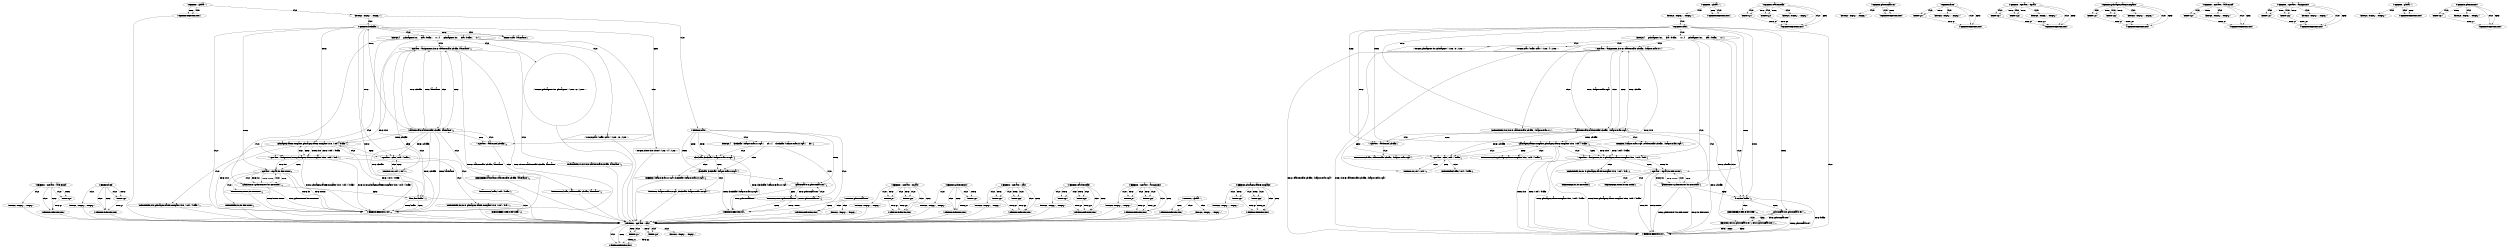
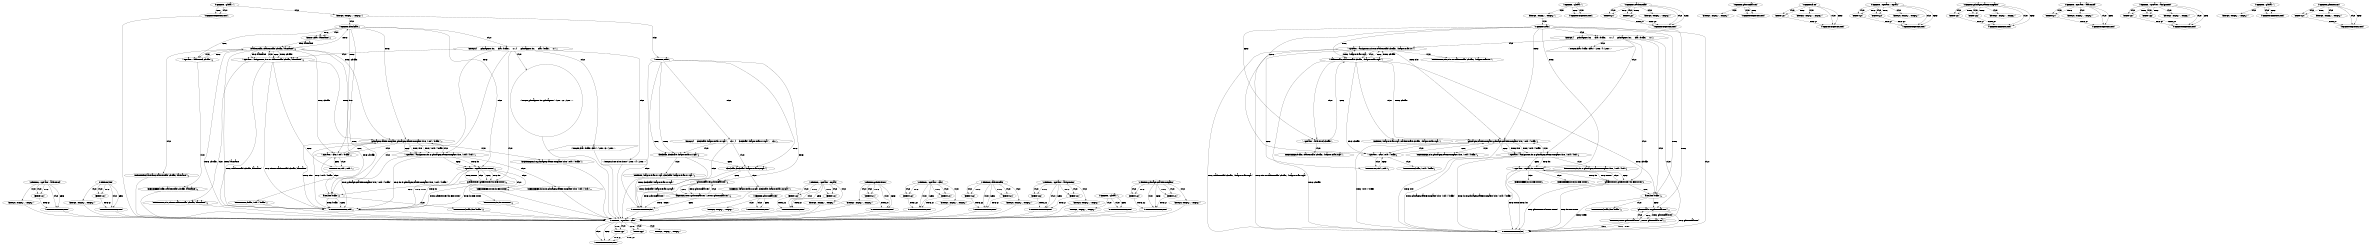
  digraph {
    n1 [label=<(METHOD,&lt;operator&gt;.cast)>]
    n2 [label=<(PARAM,p1)>]
    n3 [label=<(PARAM,p2)>]
    n4 [label=<(BLOCK,&lt;empty&gt;,&lt;empty&gt;)>]
    n5 [label=<(METHOD_RETURN,ANY)>]
    n6 [label=<(METHOD,&lt;global&gt;)<SUB>1</SUB>>]
    n7 [label=<(BLOCK,&lt;empty&gt;,&lt;empty&gt;)<SUB>1</SUB>>]
    n8 [label=<(METHOD_RETURN,ANY)<SUB>1</SUB>>]
    n9 [label=<(METHOD,main)<SUB>1</SUB>>]
    n10 [label=<(BLOCK,{      gdImagePtr im;      char *buffer;      s...,{      gdImagePtr im;      char *buffer;      s...)<SUB>2</SUB>>]
    n11 [label=<(read_test_file,read_test_file(&amp;buffer, &quot;heap_overflow.tga&quot;))<SUB>7</SUB>>]
    n12 [label=<(&lt;operator&gt;.addressOf,&amp;buffer)<SUB>7</SUB>>]
    n13 [label=<(gdImageCreateFromTgaPtr,gdImageCreateFromTgaPtr(size, (void *) buffer))<SUB>8</SUB>>]
    n14 [label=<(&lt;operator&gt;.cast,(void *) buffer)<SUB>8</SUB>>]
    n15 [label=<(&lt;operator&gt;.equals,im == NULL)<SUB>9</SUB>>]
    n16 [label=<(free,free(buffer))<SUB>10</SUB>>]
    n17 [label=<(gdNumFailures,gdNumFailures())<SUB>11</SUB>>]
    n18 [label=<(METHOD_RETURN,int)<SUB>1</SUB>>]
-   n19 [label="<(LOCAL,gdImagePtr im: gdImagePtr)<SUB>3</SUB>>" shape=parallelogram]
    n20 [label="<(LOCAL,char* buffer: char*)<SUB>4</SUB>>" shape=parallelogram]
    n21 [label=<(&lt;operator&gt;.assignment,size = read_test_file(&amp;buffer, &quot;heap_overflow.t...)<SUB>7</SUB>>]
    n22 [label=<(&lt;operator&gt;.assignment,im = gdImageCreateFromTgaPtr(size, (void *) buf...)<SUB>8</SUB>>]
    n23 [label=<(gdTestAssert,gdTestAssert(im == NULL))<SUB>9</SUB>>]
    n24 [label=<(RETURN,return gdNumFailures();,return gdNumFailures();)<SUB>11</SUB>>]
    n25 [label=<(LITERAL,&quot;heap_overflow.tga&quot;,read_test_file(&amp;buffer, &quot;heap_overflow.tga&quot;))<SUB>7</SUB>>]
    n26 [label=<(IDENTIFIER,buffer,read_test_file(&amp;buffer, &quot;heap_overflow.tga&quot;))<SUB>7</SUB>>]
    n27 [label=<(IDENTIFIER,size,gdImageCreateFromTgaPtr(size, (void *) buffer))<SUB>8</SUB>>]
    n28 [label=<(UNKNOWN,void *,void *)<SUB>8</SUB>>]
    n29 [label=<(IDENTIFIER,buffer,(void *) buffer)<SUB>8</SUB>>]
    n30 [label=<(IDENTIFIER,im,im == NULL)<SUB>9</SUB>>]
    n31 [label=<(IDENTIFIER,NULL,im == NULL)<SUB>9</SUB>>]
    n32 [label=<(IDENTIFIER,buffer,free(buffer))<SUB>10</SUB>>]
    n33 [label=<(IDENTIFIER,size,size = read_test_file(&amp;buffer, &quot;heap_overflow.t...)<SUB>7</SUB>>]
    n34 [label=<(IDENTIFIER,im,im = gdImageCreateFromTgaPtr(size, (void *) buf...)<SUB>8</SUB>>]
    n35 [label=<(METHOD,read_test_file)>]
    n36 [label=<(PARAM,p1)>]
    n37 [label=<(PARAM,p2)>]
    n38 [label=<(BLOCK,&lt;empty&gt;,&lt;empty&gt;)>]
    n39 [label=<(METHOD_RETURN,ANY)>]
    n40 [label=<(METHOD,gdNumFailures)>]
    n41 [label=<(BLOCK,&lt;empty&gt;,&lt;empty&gt;)>]
    n42 [label=<(METHOD_RETURN,ANY)>]
    n43 [label=<(METHOD,free)>]
    n44 [label=<(PARAM,p1)>]
    n45 [label=<(BLOCK,&lt;empty&gt;,&lt;empty&gt;)>]
    n46 [label=<(METHOD_RETURN,ANY)>]
    n47 [label=<(METHOD,&lt;operator&gt;.equals)>]
    n48 [label=<(PARAM,p1)>]
    n49 [label=<(PARAM,p2)>]
    n50 [label=<(BLOCK,&lt;empty&gt;,&lt;empty&gt;)>]
    n51 [label=<(METHOD_RETURN,ANY)>]
    n52 [label=<(METHOD,gdImageCreateFromTgaPtr)>]
    n53 [label=<(PARAM,p1)>]
    n54 [label=<(PARAM,p2)>]
    n55 [label=<(BLOCK,&lt;empty&gt;,&lt;empty&gt;)>]
    n56 [label=<(METHOD_RETURN,ANY)>]
    n57 [label=<(METHOD,&lt;operator&gt;.addressOf)>]
    n58 [label=<(PARAM,p1)>]
    n59 [label=<(BLOCK,&lt;empty&gt;,&lt;empty&gt;)>]
    n60 [label=<(METHOD_RETURN,ANY)>]
    n61 [label=<(METHOD,&lt;operator&gt;.assignment)>]
    n62 [label=<(PARAM,p1)>]
    n63 [label=<(PARAM,p2)>]
    n64 [label=<(BLOCK,&lt;empty&gt;,&lt;empty&gt;)>]
    n65 [label=<(METHOD_RETURN,ANY)>]
    n66 [label=<(METHOD,&lt;global&gt;)<SUB>1</SUB>>]
    n67 [label=<(BLOCK,&lt;empty&gt;,&lt;empty&gt;)>]
    n68 [label=<(METHOD_RETURN,ANY)>]
    n69 [label=<(METHOD,gdTestAssert)>]
    n70 [label=<(PARAM,p1)>]
    n71 [label=<(BLOCK,&lt;empty&gt;,&lt;empty&gt;)>]
    n72 [label=<(METHOD_RETURN,ANY)>]
    n73 [label=<(METHOD,&lt;operator&gt;.addressOf)>]
    n74 [label=<(PARAM,p1)>]
    n75 [label=<(BLOCK,&lt;empty&gt;,&lt;empty&gt;)>]
    n76 [label=<(METHOD_RETURN,ANY)>]
    n77 [label=<(METHOD,free)>]
    n78 [label=<(PARAM,p1)>]
    n79 [label=<(BLOCK,&lt;empty&gt;,&lt;empty&gt;)>]
    n80 [label=<(METHOD_RETURN,ANY)>]
    n81 [label=<(METHOD,&lt;global&gt;)<SUB>1</SUB>>]
    n82 [label=<(BLOCK,&lt;empty&gt;,&lt;empty&gt;)<SUB>1</SUB>>]
    n83 [label=<(METHOD_RETURN,ANY)<SUB>1</SUB>>]
    n84 [label=<(METHOD,main)<SUB>1</SUB>>]
    n85 [label=<(METHOD,check_file)<SUB>10</SUB>>]
    n86 [label=<(BLOCK,{     check_file(&quot;heap_overflow_1.tga&quot;);     ch...,{     check_file(&quot;heap_overflow_1.tga&quot;);     ch...)<SUB>2</SUB>>]
    n87 [label=<(check_file,check_file(&quot;heap_overflow_1.tga&quot;))<SUB>3</SUB>>]
    n88 [label=<(check_file,check_file(&quot;heap_overflow_2.tga&quot;))<SUB>4</SUB>>]
    n89 [label=<(gdNumFailures,gdNumFailures())<SUB>6</SUB>>]
    n90 [label=<(METHOD_RETURN,int)<SUB>1</SUB>>]
    n91 [label=<(PARAM,char *basename)<SUB>10</SUB>>]
    n92 [label=<(BLOCK,{      gdImagePtr im;      char *buffer;      s...,{      gdImagePtr im;      char *buffer;      s...)<SUB>11</SUB>>]
    n93 [label=<(&lt;operator&gt;.addressOf,&amp;buffer)<SUB>16</SUB>>]
    n94 [label=<(gdImageCreateFromTgaPtr,gdImageCreateFromTgaPtr(size, (void *) buffer))<SUB>17</SUB>>]
    n95 [label=<(&lt;operator&gt;.cast,(void *) buffer)<SUB>17</SUB>>]
    n96 [label=<(&lt;operator&gt;.equals,im == NULL)<SUB>18</SUB>>]
    n97 [label=<(free,free(buffer))<SUB>19</SUB>>]
    n98 [label=<(METHOD_RETURN,void)<SUB>10</SUB>>]
    n99 [label=<(RETURN,return gdNumFailures();,return gdNumFailures();)<SUB>6</SUB>>]
    n100 [label=<(LITERAL,&quot;heap_overflow_1.tga&quot;,check_file(&quot;heap_overflow_1.tga&quot;))<SUB>3</SUB>>]
    n101 [label=<(LITERAL,&quot;heap_overflow_2.tga&quot;,check_file(&quot;heap_overflow_2.tga&quot;))<SUB>4</SUB>>]
    n102 [label=<(read_test_file,read_test_file(&amp;buffer, basename))<SUB>16</SUB>>]
    n103 [label="<(LOCAL,gdImagePtr im: gdImagePtr)<SUB>12</SUB>>" shape=circle]
    n104 [label="<(LOCAL,char* buffer: char*)<SUB>13</SUB>>" shape=parallelogram]
    n105 [label="<(LOCAL,size_t size: size_t)<SUB>14</SUB>>" shape=note]
    n106 [label=<(&lt;operator&gt;.assignment,size = read_test_file(&amp;buffer, basename))<SUB>16</SUB>>]
    n107 [label=<(&lt;operator&gt;.assignment,im = gdImageCreateFromTgaPtr(size, (void *) buf...)<SUB>17</SUB>>]
    n108 [label=<(gdTestAssert,gdTestAssert(im == NULL))<SUB>18</SUB>>]
    n109 [label=<(IDENTIFIER,basename,read_test_file(&amp;buffer, basename))<SUB>46</SUB>>]
    n110 [label=<(IDENTIFIER,buffer,read_test_file(&amp;buffer, basename))<SUB>16</SUB>>]
    n111 [label=<(IDENTIFIER,size,gdImageCreateFromTgaPtr(size, (void *) buffer))<SUB>17</SUB>>]
    n112 [label=<(UNKNOWN,void *,void *)<SUB>17</SUB>>]
    n113 [label=<(IDENTIFIER,buffer,(void *) buffer)<SUB>17</SUB>>]
    n114 [label=<(IDENTIFIER,im,im == NULL)<SUB>18</SUB>>]
    n115 [label=<(IDENTIFIER,NULL,im == NULL)<SUB>18</SUB>>]
    n116 [label=<(IDENTIFIER,buffer,free(buffer))<SUB>19</SUB>>]
    n117 [label=<(IDENTIFIER,size,size = read_test_file(&amp;buffer, basename))<SUB>16</SUB>>]
    n118 [label=<(IDENTIFIER,im,im = gdImageCreateFromTgaPtr(size, (void *) buf...)<SUB>17</SUB>>]
    n119 [label=<(METHOD,gdNumFailures)>]
    n120 [label=<(BLOCK,&lt;empty&gt;,&lt;empty&gt;)>]
    n121 [label=<(METHOD_RETURN,ANY)>]
    n122 [label=<(METHOD,&lt;operator&gt;.equals)>]
    n123 [label=<(PARAM,p1)>]
    n124 [label=<(PARAM,p2)>]
    n125 [label=<(BLOCK,&lt;empty&gt;,&lt;empty&gt;)>]
    n126 [label=<(METHOD_RETURN,ANY)>]
    n127 [label=<(METHOD,gdTestAssert)>]
    n128 [label=<(PARAM,p1)>]
    n129 [label=<(BLOCK,&lt;empty&gt;,&lt;empty&gt;)>]
    n130 [label=<(METHOD_RETURN,ANY)>]
    n131 [label=<(METHOD,&lt;operator&gt;.cast)>]
    n132 [label=<(PARAM,p1)>]
    n133 [label=<(PARAM,p2)>]
    n134 [label=<(BLOCK,&lt;empty&gt;,&lt;empty&gt;)>]
    n135 [label=<(METHOD_RETURN,ANY)>]
    n136 [label=<(METHOD,read_test_file)>]
    n137 [label=<(PARAM,p1)>]
    n138 [label=<(PARAM,p2)>]
    n139 [label=<(BLOCK,&lt;empty&gt;,&lt;empty&gt;)>]
    n140 [label=<(METHOD_RETURN,ANY)>]
    n141 [label=<(METHOD,&lt;operator&gt;.assignment)>]
    n142 [label=<(PARAM,p1)>]
    n143 [label=<(PARAM,p2)>]
    n144 [label=<(BLOCK,&lt;empty&gt;,&lt;empty&gt;)>]
    n145 [label=<(METHOD_RETURN,ANY)>]
    n146 [label=<(METHOD,&lt;global&gt;)<SUB>1</SUB>>]
    n147 [label=<(BLOCK,&lt;empty&gt;,&lt;empty&gt;)>]
    n148 [label=<(METHOD_RETURN,ANY)>]
    n149 [label=<(METHOD,gdImageCreateFromTgaPtr)>]
    n150 [label=<(PARAM,p1)>]
    n151 [label=<(PARAM,p2)>]
    n152 [label=<(BLOCK,&lt;empty&gt;,&lt;empty&gt;)>]
    n153 [label=<(METHOD_RETURN,ANY)>]
    n1 -> n2 [label="AST: "]
    n1 -> n2 [label="DDG: "]
    n1 -> n3 [label="AST: "]
    n1 -> n3 [label="DDG: "]
    n1 -> n4 [label="AST: "]
    n1 -> n5 [label="AST: "]
    n1 -> n5 [label="CFG: "]
    n2 -> n5 [label="DDG: p1"]
    n3 -> n5 [label="DDG: p2"]
    n6 -> n7 [label="AST: "]
    n6 -> n8 [label="AST: "]
    n6 -> n8 [label="CFG: "]
    n7 -> n9 [label="AST: "]
    n9 -> n10 [label="AST: "]
    n9 -> n11 [label="DDG: "]
    n9 -> n12 [label="CFG: "]
    n9 -> n13 [label="DDG: "]
    n9 -> n14 [label="DDG: "]
    n9 -> n15 [label="DDG: "]
    n9 -> n16 [label="DDG: "]
    n9 -> n17 [label="DDG: "]
    n9 -> n18 [label="AST: "]
    n10 -> n16 [label="AST: "]
-   n10 -> n19 [label="AST: "]
    n10 -> n20 [label="AST: "]
    n10 -> n21 [label="AST: "]
    n10 -> n22 [label="AST: "]
    n10 -> n23 [label="AST: "]
    n10 -> n24 [label="AST: "]
    n11 -> n12 [label="AST: "]
    n11 -> n13 [label="DDG: &amp;buffer"]
    n11 -> n14 [label="DDG: &amp;buffer"]
    n11 -> n16 [label="DDG: &amp;buffer"]
    n11 -> n18 [label="DDG: &amp;buffer"]
    n11 -> n21 [label="CFG: "]
    n11 -> n21 [label="DDG: &amp;buffer"]
    n11 -> n21 [label="DDG: &quot;heap_overflow.tga&quot;"]
    n11 -> n25 [label="AST: "]
    n12 -> n11 [label="CFG: "]
    n12 -> n26 [label="AST: "]
    n13 -> n14 [label="AST: "]
    n13 -> n18 [label="DDG: size"]
    n13 -> n18 [label="DDG: (void *) buffer"]
    n13 -> n22 [label="CFG: "]
    n13 -> n22 [label="DDG: size"]
    n13 -> n22 [label="DDG: (void *) buffer"]
    n13 -> n27 [label="AST: "]
    n14 -> n13 [label="CFG: "]
    n14 -> n28 [label="AST: "]
    n14 -> n29 [label="AST: "]
    n15 -> n18 [label="DDG: im"]
    n15 -> n18 [label="DDG: NULL"]
    n15 -> n23 [label="CFG: "]
    n15 -> n23 [label="DDG: im"]
    n15 -> n23 [label="DDG: NULL"]
    n15 -> n30 [label="AST: "]
    n15 -> n31 [label="AST: "]
    n16 -> n17 [label="CFG: "]
    n16 -> n18 [label="DDG: buffer"]
    n16 -> n32 [label="AST: "]
    n17 -> n18 [label="DDG: gdNumFailures()"]
    n17 -> n24 [label="CFG: "]
    n17 -> n24 [label="DDG: gdNumFailures()"]
    n21 -> n11 [label="AST: "]
    n21 -> n13 [label="DDG: size"]
    n21 -> n18 [label="DDG: read_test_file(&amp;buffer, &quot;heap_overflow.tga&quot;)"]
    n21 -> n18 [label="DDG: size = read_test_file(&amp;buffer, &quot;heap_overflow.tga&quot;)"]
    n21 -> n28 [label="CFG: "]
    n21 -> n33 [label="AST: "]
    n22 -> n13 [label="AST: "]
    n22 -> n15 [label="CFG: "]
    n22 -> n15 [label="DDG: im"]
    n22 -> n18 [label="DDG: gdImageCreateFromTgaPtr(size, (void *) buffer)"]
    n22 -> n18 [label="DDG: im = gdImageCreateFromTgaPtr(size, (void *) buffer)"]
    n22 -> n34 [label="AST: "]
    n23 -> n15 [label="AST: "]
    n23 -> n16 [label="CFG: "]
    n23 -> n18 [label="DDG: im == NULL"]
    n23 -> n18 [label="DDG: gdTestAssert(im == NULL)"]
    n24 -> n17 [label="AST: "]
    n24 -> n18 [label="CFG: "]
    n24 -> n18 [label="DDG: &lt;RET&gt;"]
    n28 -> n14 [label="CFG: "]
    n35 -> n36 [label="AST: "]
    n35 -> n36 [label="DDG: "]
    n35 -> n37 [label="AST: "]
    n35 -> n37 [label="DDG: "]
    n35 -> n38 [label="AST: "]
    n35 -> n39 [label="AST: "]
    n35 -> n39 [label="CFG: "]
    n36 -> n39 [label="DDG: p1"]
    n37 -> n39 [label="DDG: p2"]
    n40 -> n41 [label="AST: "]
    n40 -> n42 [label="AST: "]
    n40 -> n42 [label="CFG: "]
    n43 -> n44 [label="AST: "]
    n43 -> n44 [label="DDG: "]
    n43 -> n45 [label="AST: "]
    n43 -> n46 [label="AST: "]
    n43 -> n46 [label="CFG: "]
    n44 -> n46 [label="DDG: p1"]
    n47 -> n48 [label="AST: "]
    n47 -> n48 [label="DDG: "]
    n47 -> n49 [label="AST: "]
    n47 -> n49 [label="DDG: "]
    n47 -> n50 [label="AST: "]
    n47 -> n51 [label="AST: "]
    n47 -> n51 [label="CFG: "]
    n48 -> n51 [label="DDG: p1"]
    n49 -> n51 [label="DDG: p2"]
    n52 -> n53 [label="AST: "]
    n52 -> n53 [label="DDG: "]
    n52 -> n54 [label="AST: "]
    n52 -> n54 [label="DDG: "]
    n52 -> n55 [label="AST: "]
    n52 -> n56 [label="AST: "]
    n52 -> n56 [label="CFG: "]
    n53 -> n56 [label="DDG: p1"]
    n54 -> n56 [label="DDG: p2"]
    n57 -> n58 [label="AST: "]
    n57 -> n58 [label="DDG: "]
    n57 -> n59 [label="AST: "]
    n57 -> n60 [label="AST: "]
    n57 -> n60 [label="CFG: "]
    n58 -> n60 [label="DDG: p1"]
    n61 -> n62 [label="AST: "]
    n61 -> n62 [label="DDG: "]
    n61 -> n63 [label="AST: "]
    n61 -> n63 [label="DDG: "]
    n61 -> n64 [label="AST: "]
    n61 -> n65 [label="AST: "]
    n61 -> n65 [label="CFG: "]
    n62 -> n65 [label="DDG: p1"]
    n63 -> n65 [label="DDG: p2"]
    n66 -> n67 [label="AST: "]
    n66 -> n68 [label="AST: "]
    n66 -> n68 [label="CFG: "]
    n69 -> n70 [label="AST: "]
    n69 -> n70 [label="DDG: "]
    n69 -> n71 [label="AST: "]
    n69 -> n72 [label="AST: "]
    n69 -> n72 [label="CFG: "]
    n70 -> n72 [label="DDG: p1"]
    n73 -> n74 [label="AST: "]
    n73 -> n74 [label="DDG: "]
    n73 -> n75 [label="AST: "]
    n73 -> n76 [label="AST: "]
    n73 -> n76 [label="CFG: "]
    n74 -> n76 [label="DDG: p1"]
    n75 -> n1
    n76 -> n1
    n77 -> n78 [label="AST: "]
    n77 -> n78 [label="DDG: "]
    n77 -> n79 [label="AST: "]
    n77 -> n80 [label="AST: "]
    n77 -> n80 [label="CFG: "]
    n78 -> n80 [label="DDG: p1"]
    n79 -> n1
    n80 -> n1
    n81 -> n82 [label="AST: "]
    n81 -> n83 [label="AST: "]
    n81 -> n83 [label="CFG: "]
    n82 -> n84 [label="AST: "]
    n82 -> n85 [label="AST: "]
    n83 -> n1
    n84 -> n86 [label="AST: "]
    n84 -> n87 [label="CFG: "]
    n84 -> n87 [label="DDG: "]
    n84 -> n88 [label="DDG: "]
    n84 -> n89 [label="DDG: "]
    n84 -> n90 [label="AST: "]
    n85 -> n91 [label="AST: "]
    n85 -> n91 [label="DDG: "]
    n85 -> n92 [label="AST: "]
    n85 -> n93 [label="CFG: "]
    n85 -> n94 [label="DDG: "]
    n85 -> n95 [label="DDG: "]
    n85 -> n96 [label="DDG: "]
    n85 -> n97 [label="DDG: "]
-   n85 -> n98 [label="AST: "]
    n86 -> n87 [label="AST: "]
    n86 -> n88 [label="AST: "]
    n86 -> n99 [label="AST: "]
    n87 -> n88 [label="CFG: "]
    n87 -> n90 [label="DDG: check_file(&quot;heap_overflow_1.tga&quot;)"]
    n87 -> n100 [label="AST: "]
    n88 -> n89 [label="CFG: "]
    n88 -> n90 [label="DDG: check_file(&quot;heap_overflow_2.tga&quot;)"]
    n88 -> n101 [label="AST: "]
    n89 -> n90 [label="DDG: gdNumFailures()"]
    n89 -> n99 [label="CFG: "]
    n89 -> n99 [label="DDG: gdNumFailures()"]
    n90 -> n1
+   n91 -> n102 [label="DDG: basename"]
    n92 -> n97 [label="AST: "]
    n92 -> n103 [label="AST: "]
    n92 -> n104 [label="AST: "]
    n92 -> n105 [label="AST: "]
    n92 -> n106 [label="AST: "]
    n92 -> n107 [label="AST: "]
    n92 -> n108 [label="AST: "]
    n93 -> n102 [label="CFG: "]
    n93 -> n110 [label="AST: "]
    n94 -> n95 [label="AST: "]
    n94 -> n98 [label="DDG: size"]
    n94 -> n98 [label="DDG: (void *) buffer"]
    n94 -> n107 [label="CFG: "]
    n94 -> n107 [label="DDG: size"]
    n94 -> n107 [label="DDG: (void *) buffer"]
    n94 -> n111 [label="AST: "]
    n95 -> n94 [label="CFG: "]
    n95 -> n112 [label="AST: "]
    n95 -> n113 [label="AST: "]
    n96 -> n98 [label="DDG: im"]
    n96 -> n98 [label="DDG: NULL"]
    n96 -> n108 [label="CFG: "]
    n96 -> n108 [label="DDG: im"]
    n96 -> n108 [label="DDG: NULL"]
    n96 -> n114 [label="AST: "]
    n96 -> n115 [label="AST: "]
    n97 -> n98 [label="CFG: "]
    n97 -> n98 [label="DDG: buffer"]
    n97 -> n116 [label="AST: "]
    n98 -> n1
    n99 -> n89 [label="AST: "]
    n99 -> n90 [label="CFG: "]
    n99 -> n90 [label="DDG: &lt;RET&gt;"]
    n100 -> n1
    n101 -> n1
    n102 -> n85 [label="DDG: "]
    n102 -> n93 [label="AST: "]
    n102 -> n94 [label="DDG: &amp;buffer"]
    n102 -> n95 [label="DDG: &amp;buffer"]
    n102 -> n97 [label="DDG: &amp;buffer"]
    n102 -> n98 [label="DDG: &amp;buffer"]
    n102 -> n98 [label="DDG: basename"]
    n102 -> n106 [label="CFG: "]
    n102 -> n106 [label="DDG: &amp;buffer"]
    n102 -> n106 [label="DDG: basename"]
    n102 -> n109 [label="AST: "]
    n103 -> n1
    n104 -> n1
    n105 -> n1
    n106 -> n94 [label="DDG: size"]
    n106 -> n98 [label="DDG: read_test_file(&amp;buffer, basename)"]
    n106 -> n98 [label="DDG: size = read_test_file(&amp;buffer, basename)"]
    n106 -> n102 [label="AST: "]
    n106 -> n112 [label="CFG: "]
    n106 -> n117 [label="AST: "]
    n107 -> n94 [label="AST: "]
    n107 -> n96 [label="CFG: "]
    n107 -> n96 [label="DDG: im"]
    n107 -> n98 [label="DDG: gdImageCreateFromTgaPtr(size, (void *) buffer)"]
    n107 -> n98 [label="DDG: im = gdImageCreateFromTgaPtr(size, (void *) buffer)"]
    n107 -> n118 [label="AST: "]
    n108 -> n96 [label="AST: "]
    n108 -> n97 [label="CFG: "]
    n108 -> n98 [label="DDG: im == NULL"]
    n108 -> n98 [label="DDG: gdTestAssert(im == NULL)"]
    n109 -> n1
    n110 -> n1
    n111 -> n1
    n112 -> n95 [label="CFG: "]
    n113 -> n1
    n114 -> n1
    n115 -> n1
    n116 -> n1
    n117 -> n1
    n118 -> n1
    n119 -> n120 [label="AST: "]
    n119 -> n121 [label="AST: "]
    n119 -> n121 [label="CFG: "]
    n120 -> n1
    n121 -> n1
    n122 -> n123 [label="AST: "]
    n122 -> n123 [label="DDG: "]
    n122 -> n124 [label="AST: "]
    n122 -> n124 [label="DDG: "]
    n122 -> n125 [label="AST: "]
    n122 -> n126 [label="AST: "]
    n122 -> n126 [label="CFG: "]
    n123 -> n126 [label="DDG: p1"]
    n124 -> n126 [label="DDG: p2"]
    n125 -> n1
    n126 -> n1
    n127 -> n128 [label="AST: "]
    n127 -> n128 [label="DDG: "]
    n127 -> n129 [label="AST: "]
    n127 -> n130 [label="AST: "]
    n127 -> n130 [label="CFG: "]
    n128 -> n130 [label="DDG: p1"]
    n129 -> n1
    n130 -> n1
    n131 -> n132 [label="AST: "]
    n131 -> n132 [label="DDG: "]
    n131 -> n133 [label="AST: "]
    n131 -> n133 [label="DDG: "]
    n131 -> n134 [label="AST: "]
    n131 -> n135 [label="AST: "]
    n131 -> n135 [label="CFG: "]
    n132 -> n135 [label="DDG: p1"]
    n133 -> n135 [label="DDG: p2"]
    n134 -> n1
    n135 -> n1
    n136 -> n137 [label="AST: "]
    n136 -> n137 [label="DDG: "]
    n136 -> n138 [label="AST: "]
    n136 -> n138 [label="DDG: "]
    n136 -> n139 [label="AST: "]
    n136 -> n140 [label="AST: "]
    n136 -> n140 [label="CFG: "]
    n137 -> n140 [label="DDG: p1"]
    n138 -> n140 [label="DDG: p2"]
    n139 -> n1
    n140 -> n1
    n141 -> n142 [label="AST: "]
    n141 -> n142 [label="DDG: "]
    n141 -> n143 [label="AST: "]
    n141 -> n143 [label="DDG: "]
    n141 -> n144 [label="AST: "]
    n141 -> n145 [label="AST: "]
    n141 -> n145 [label="CFG: "]
    n142 -> n145 [label="DDG: p1"]
    n143 -> n145 [label="DDG: p2"]
    n144 -> n1
    n145 -> n1
    n146 -> n147 [label="AST: "]
    n146 -> n148 [label="AST: "]
    n146 -> n148 [label="CFG: "]
    n147 -> n1
    n148 -> n1
    n149 -> n150 [label="AST: "]
    n149 -> n150 [label="DDG: "]
    n149 -> n151 [label="AST: "]
    n149 -> n151 [label="DDG: "]
    n149 -> n152 [label="AST: "]
    n149 -> n153 [label="AST: "]
    n149 -> n153 [label="CFG: "]
    n150 -> n153 [label="DDG: p1"]
    n151 -> n153 [label="DDG: p2"]
    n152 -> n1
    n153 -> n1
  }
